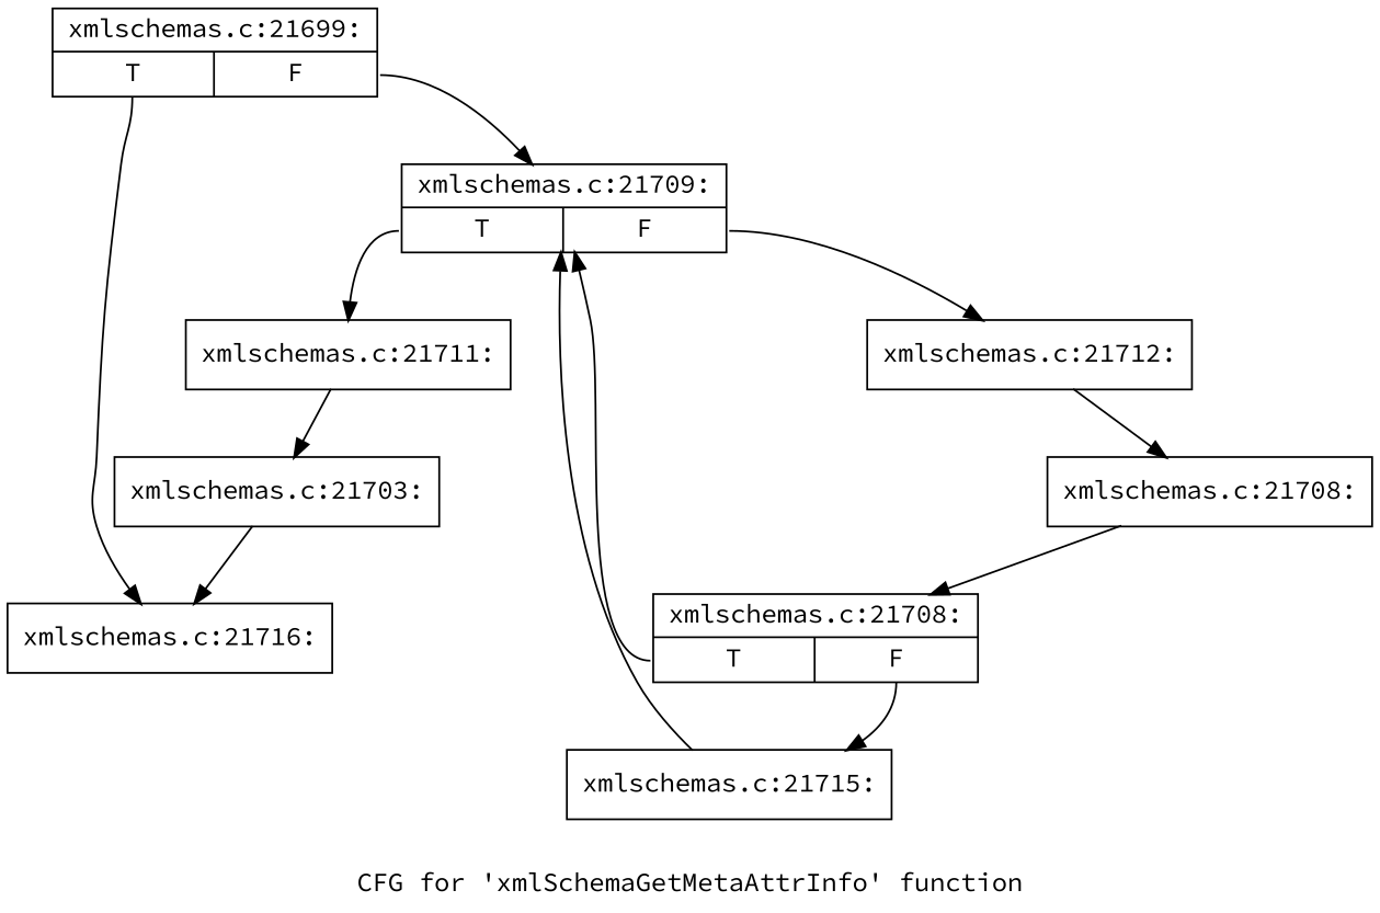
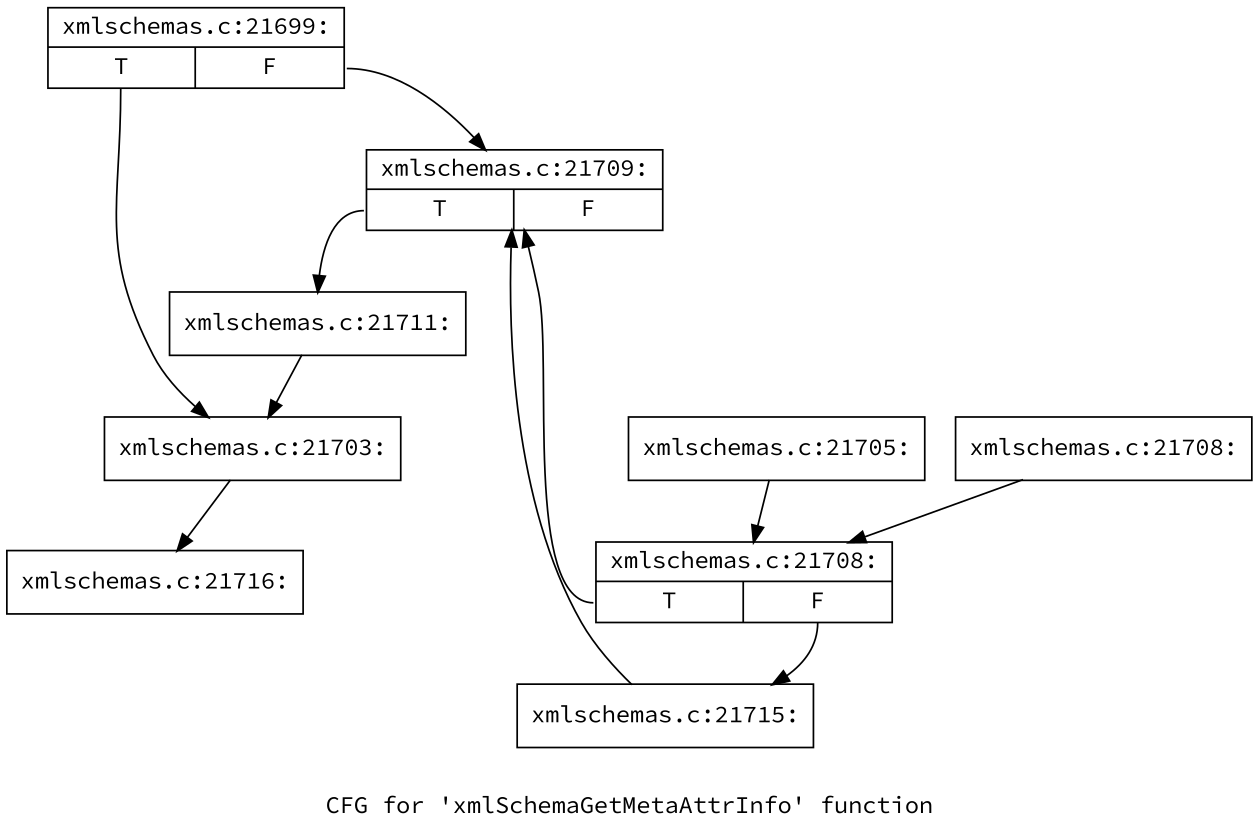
  digraph {
    fontname="Source Code Pro"
    label="CFG for 'xmlSchemaGetMetaAttrInfo' function"
    node [fontname="Source Code Pro" shape=record]
    edge [fontname="Source Code Pro"]
    n1 [label="{xmlschemas.c:21699:|{<s0>T|<s1>F}}"]
    n2 [label="{xmlschemas.c:21703:}"]
    n3 [label="{xmlschemas.c:21709:|{<s0>T|<s1>F}}"]
    n4 [label="{xmlschemas.c:21716:}"]
+   n5 [label="{xmlschemas.c:21705:}"]
    n6 [label="{xmlschemas.c:21708:|{<s0>T|<s1>F}}"]
    n7 [label="{xmlschemas.c:21715:}"]
    n8 [label="{xmlschemas.c:21711:}"]
-   n9 [label="{xmlschemas.c:21712:}"]
    n10 [label="{xmlschemas.c:21708:}"]
-   n1 -> n4 [tailport=s0]
+   n1 -> n2 [tailport=s0]
    n1 -> n3 [tailport=s1]
    n2 -> n4
    n3 -> n8 [tailport=s0]
-   n3 -> n9 [tailport=s1]
+   n5 -> n6
    n6 -> n3 [tailport=s0]
    n6 -> n7 [tailport=s1]
    n7 -> n3
    n8 -> n2
-   n9 -> n10
    n10 -> n6
  }
